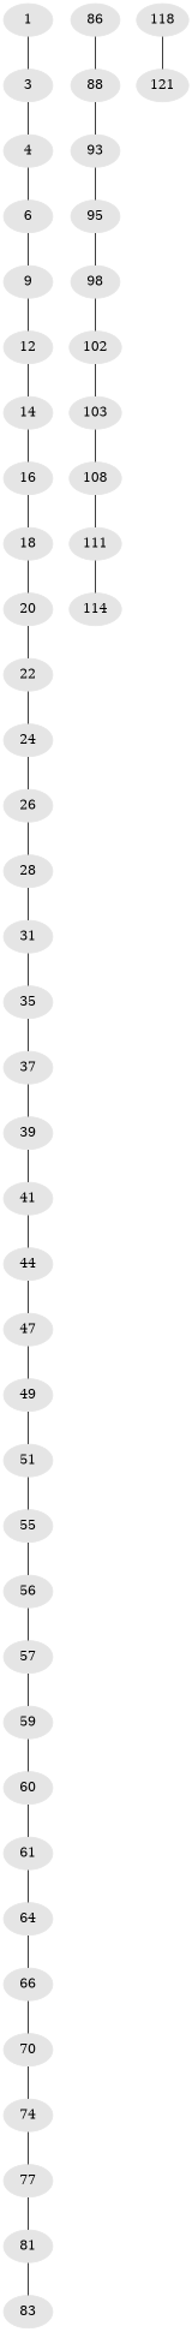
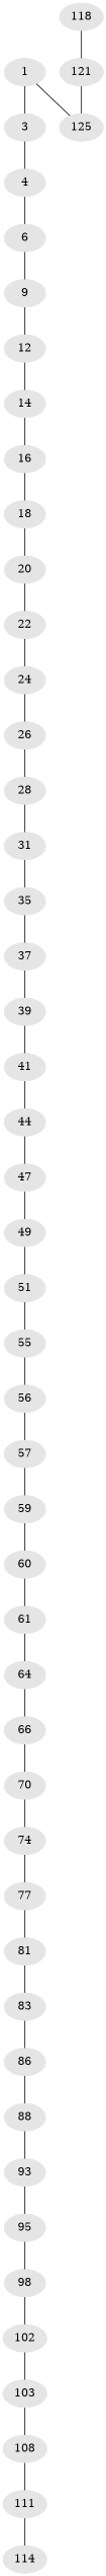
  graph {
    node [color=gray90 style=filled]
    1 [super="+2"]
    3
+   125 [super="+126"]
    4 [super="+5"]
    6 [super="+7"]
    9 [super="+10"]
    12 [super="+13"]
    14 [super="+15"]
    16 [super="+17"]
    18 [super="+19"]
    20 [super="+21"]
    22 [super="+23"]
    24 [super="+25"]
    26 [super="+27"]
    28 [super="+29"]
    31 [super="+32"]
    35 [super="+36"]
    37 [super="+38"]
    39 [super="+40"]
    41 [super="+42"]
    44 [super="+45"]
    47 [super="+48"]
    49 [super="+50"]
    51 [super="+52"]
    n25 [label=55 super="+55"]
    56
    57 [super="+58"]
    59
    60
    61 [super="+62"]
    64 [super="+65"]
    66 [super="+67"]
    70 [super="+71"]
    74 [super="+75"]
    77 [super="+78"]
    81 [super="+82"]
    83 [super="+84"]
    86 [super="+87"]
    88 [super="+89"]
    93 [super="+94"]
    95 [super="+96"]
    98 [super="+99"]
    102
    103 [super="+104"]
    108 [super="+109"]
    111 [super="+112"]
    114 [super="+115"]
    118 [super="+119"]
    121 [super="+122"]
    1 -- 3
+   1 -- 125
    3 -- 4
    4 -- 6
    6 -- 9
    9 -- 12
    12 -- 14
    14 -- 16
    16 -- 18
    18 -- 20
    20 -- 22
    22 -- 24
    24 -- 26
    26 -- 28
    28 -- 31
    31 -- 35
    35 -- 37
    37 -- 39
    39 -- 41
    41 -- 44
    44 -- 47
    47 -- 49
    49 -- 51
    51 -- n25
    n25 -- 56
    56 -- 57
    57 -- 59
    59 -- 60
    60 -- 61
    61 -- 64
    64 -- 66
    66 -- 70
    70 -- 74
    74 -- 77
    77 -- 81
    81 -- 83
+   83 -- 86
    86 -- 88
    88 -- 93
    93 -- 95
    95 -- 98
    98 -- 102
    102 -- 103
    103 -- 108
    108 -- 111
    111 -- 114
    118 -- 121
+   121 -- 125
  }
